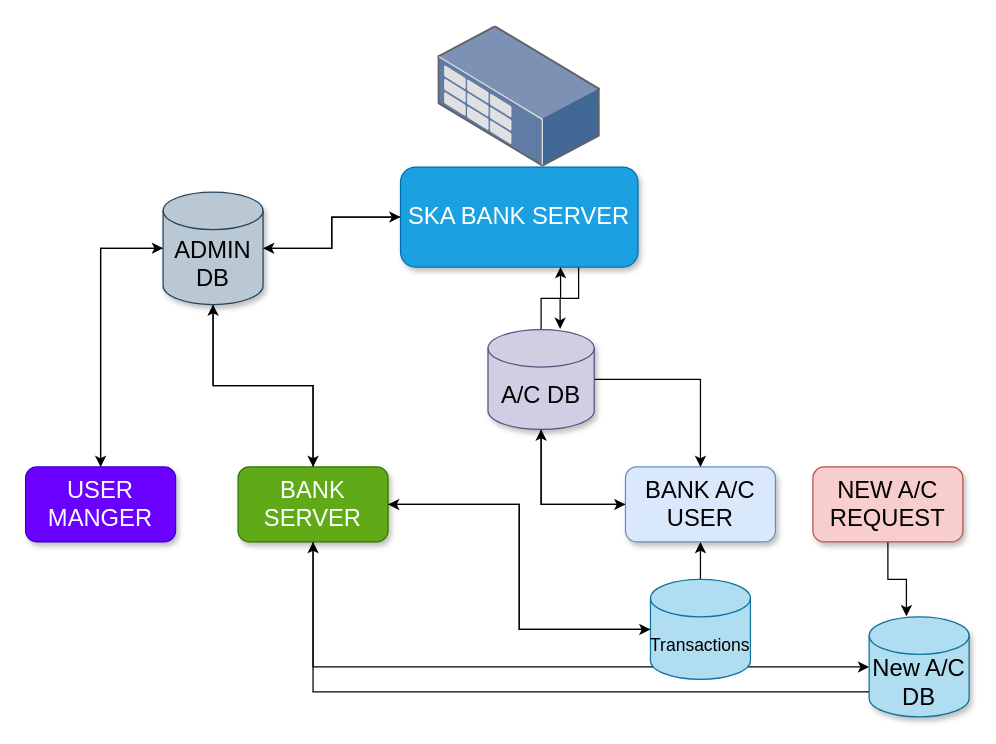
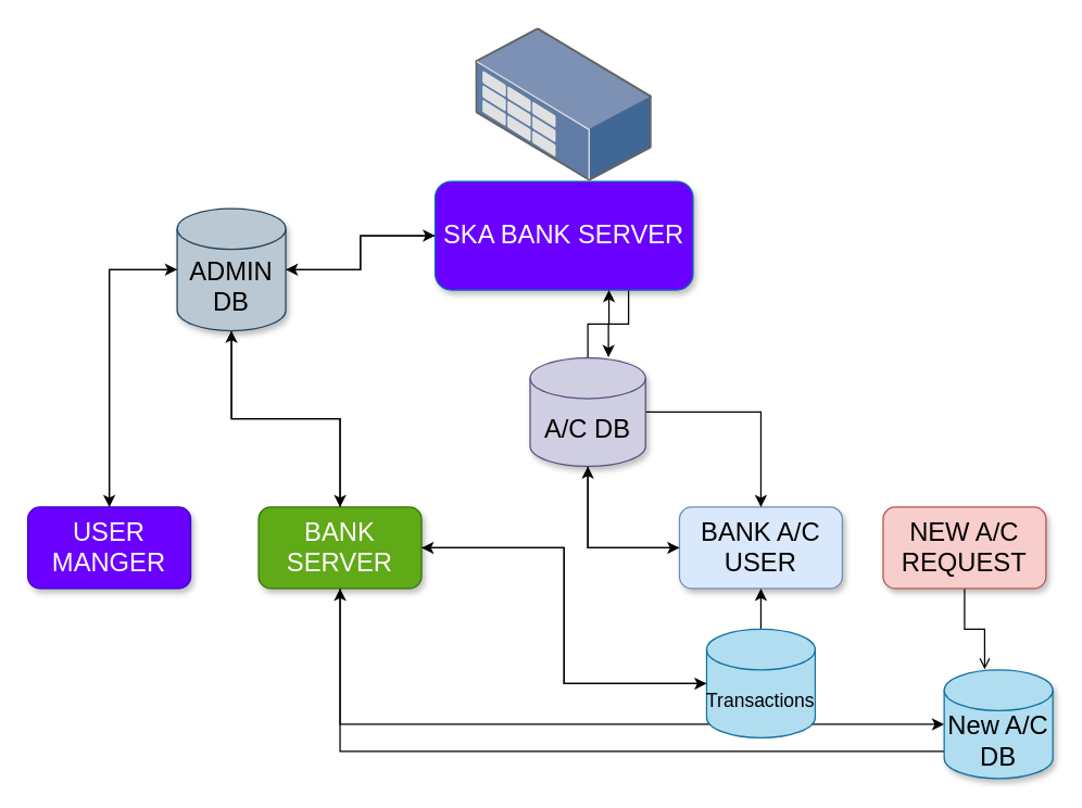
  <mxCell id="0" />
  <mxCell id="1" parent="0" />
  <mxCell id="2" style="edgeStyle=orthogonalEdgeStyle;rounded=0;orthogonalLoop=1;jettySize=auto;html=1;entryX=1;entryY=0.5;entryDx=0;entryDy=0;entryPerimeter=0;fontSize=19;" parent="1" source="4" target="18" edge="1"><mxGeometry relative="1" as="geometry" /></mxCell>
  <mxCell id="3" style="edgeStyle=orthogonalEdgeStyle;rounded=0;orthogonalLoop=1;jettySize=auto;html=1;exitX=0.75;exitY=1;exitDx=0;exitDy=0;entryX=0.679;entryY=-0.006;entryDx=0;entryDy=0;entryPerimeter=0;fontSize=19;" parent="1" source="4" target="22" edge="1"><mxGeometry relative="1" as="geometry" /></mxCell>
- <mxCell id="4" value="&lt;font style=&quot;font-size: 19px;&quot;&gt;SKA BANK SERVER&lt;/font&gt;" style="rounded=1;whiteSpace=wrap;html=1;shadow=1;glass=0;fillColor=#1ba1e2;strokeColor=#006EAF;fontColor=#ffffff;" parent="1" vertex="1"><mxGeometry x="320" y="133" width="190" height="80" as="geometry" /></mxCell>
+ <mxCell id="4" value="&lt;font style=&quot;font-size: 19px;&quot;&gt;SKA BANK SERVER&lt;/font&gt;" style="rounded=1;whiteSpace=wrap;html=1;shadow=1;glass=0;fillColor=#6a00ff;strokeColor=#006EAF;fontColor=#ffffff;" parent="1" vertex="1"><mxGeometry x="320" y="133" width="190" height="80" as="geometry" /></mxCell>
  <mxCell id="5" style="edgeStyle=orthogonalEdgeStyle;rounded=0;orthogonalLoop=1;jettySize=auto;html=1;exitX=0.5;exitY=0;exitDx=0;exitDy=0;entryX=0.5;entryY=1;entryDx=0;entryDy=0;entryPerimeter=0;fontSize=19;" parent="1" source="8" target="18" edge="1"><mxGeometry relative="1" as="geometry" /></mxCell>
  <mxCell id="6" style="edgeStyle=orthogonalEdgeStyle;rounded=0;orthogonalLoop=1;jettySize=auto;html=1;exitX=0.5;exitY=1;exitDx=0;exitDy=0;entryX=0;entryY=0.5;entryDx=0;entryDy=0;entryPerimeter=0;fontSize=19;" parent="1" source="8" target="24" edge="1"><mxGeometry relative="1" as="geometry" /></mxCell>
  <mxCell id="7" style="edgeStyle=orthogonalEdgeStyle;rounded=0;orthogonalLoop=1;jettySize=auto;html=1;entryX=0;entryY=0.5;entryDx=0;entryDy=0;entryPerimeter=0;" edge="1" parent="1" source="8" target="28"><mxGeometry relative="1" as="geometry" /></mxCell>
  <mxCell id="8" value="BANK SERVER" style="rounded=1;whiteSpace=wrap;html=1;shadow=1;glass=0;fontSize=19;fillColor=#60a917;fontColor=#ffffff;strokeColor=#2D7600;" parent="1" vertex="1"><mxGeometry x="190" y="373" width="120" height="60" as="geometry" /></mxCell>
  <mxCell id="9" style="edgeStyle=orthogonalEdgeStyle;rounded=0;orthogonalLoop=1;jettySize=auto;html=1;exitX=0;exitY=0.5;exitDx=0;exitDy=0;entryX=0.5;entryY=0;entryDx=0;entryDy=0;fontSize=19;exitPerimeter=0;" parent="1" source="18" target="11" edge="1"><mxGeometry relative="1" as="geometry" /></mxCell>
  <mxCell id="10" style="edgeStyle=orthogonalEdgeStyle;rounded=0;orthogonalLoop=1;jettySize=auto;html=1;entryX=0;entryY=0.5;entryDx=0;entryDy=0;entryPerimeter=0;fontSize=19;" parent="1" source="11" target="18" edge="1"><mxGeometry relative="1" as="geometry" /></mxCell>
  <mxCell id="11" value="USER MANGER" style="rounded=1;whiteSpace=wrap;html=1;shadow=1;glass=0;fontSize=19;fillColor=#6a00ff;fontColor=#ffffff;strokeColor=#3700CC;" parent="1" vertex="1"><mxGeometry x="20" y="373" width="120" height="60" as="geometry" /></mxCell>
  <mxCell id="12" style="edgeStyle=orthogonalEdgeStyle;rounded=0;orthogonalLoop=1;jettySize=auto;html=1;fontSize=19;" parent="1" source="13" target="22" edge="1"><mxGeometry relative="1" as="geometry" /></mxCell>
  <mxCell id="13" value="BANK A/C USER" style="rounded=1;whiteSpace=wrap;html=1;shadow=1;glass=0;fontSize=19;fillColor=#dae8fc;strokeColor=#6c8ebf;" parent="1" vertex="1"><mxGeometry x="500" y="373" width="120" height="60" as="geometry" /></mxCell>
- <mxCell id="14" style="edgeStyle=orthogonalEdgeStyle;rounded=0;orthogonalLoop=1;jettySize=auto;html=1;exitX=0.5;exitY=1;exitDx=0;exitDy=0;entryX=0.373;entryY=-0.006;entryDx=0;entryDy=0;entryPerimeter=0;fontSize=19;" parent="1" source="15" target="24" edge="1"><mxGeometry relative="1" as="geometry" /></mxCell>
+ <mxCell id="14" style="edgeStyle=orthogonalEdgeStyle;rounded=0;orthogonalLoop=1;jettySize=auto;html=1;exitX=0.5;exitY=1;exitDx=0;exitDy=0;entryX=0.373;entryY=-0.006;entryDx=0;entryDy=0;entryPerimeter=0;fontSize=19;endArrow=open;" parent="1" source="15" target="24" edge="1"><mxGeometry relative="1" as="geometry" /></mxCell>
  <mxCell id="15" value="NEW A/C REQUEST" style="rounded=1;whiteSpace=wrap;html=1;shadow=1;glass=0;fontSize=19;fillColor=#f8cecc;strokeColor=#b85450;" parent="1" vertex="1"><mxGeometry x="650" y="373" width="120" height="60" as="geometry" /></mxCell>
  <mxCell id="16" style="edgeStyle=orthogonalEdgeStyle;rounded=0;orthogonalLoop=1;jettySize=auto;html=1;entryX=0;entryY=0.5;entryDx=0;entryDy=0;fontSize=19;" parent="1" source="18" target="4" edge="1"><mxGeometry relative="1" as="geometry" /></mxCell>
  <mxCell id="17" style="edgeStyle=orthogonalEdgeStyle;rounded=0;orthogonalLoop=1;jettySize=auto;html=1;exitX=0.5;exitY=1;exitDx=0;exitDy=0;exitPerimeter=0;entryX=0.5;entryY=0;entryDx=0;entryDy=0;fontSize=19;" parent="1" source="18" target="8" edge="1"><mxGeometry relative="1" as="geometry" /></mxCell>
  <mxCell id="18" value="ADMIN DB" style="shape=cylinder3;whiteSpace=wrap;html=1;boundedLbl=1;backgroundOutline=1;size=15;shadow=1;glass=0;fontSize=19;fillColor=#bac8d3;strokeColor=#23445d;" parent="1" vertex="1"><mxGeometry x="130" y="153" width="80" height="90" as="geometry" /></mxCell>
  <mxCell id="19" style="edgeStyle=orthogonalEdgeStyle;rounded=0;orthogonalLoop=1;jettySize=auto;html=1;entryX=0.5;entryY=0;entryDx=0;entryDy=0;fontSize=19;" parent="1" source="22" target="13" edge="1"><mxGeometry relative="1" as="geometry" /></mxCell>
  <mxCell id="20" style="edgeStyle=orthogonalEdgeStyle;rounded=0;orthogonalLoop=1;jettySize=auto;html=1;exitX=0.5;exitY=0;exitDx=0;exitDy=0;exitPerimeter=0;entryX=0.674;entryY=1;entryDx=0;entryDy=0;entryPerimeter=0;fontSize=19;" parent="1" source="22" target="4" edge="1"><mxGeometry relative="1" as="geometry" /></mxCell>
  <mxCell id="21" style="edgeStyle=orthogonalEdgeStyle;rounded=0;orthogonalLoop=1;jettySize=auto;html=1;exitX=0.5;exitY=1;exitDx=0;exitDy=0;exitPerimeter=0;entryX=0;entryY=0.5;entryDx=0;entryDy=0;" edge="1" parent="1" source="22" target="13"><mxGeometry relative="1" as="geometry" /></mxCell>
  <mxCell id="22" value="A/C DB" style="shape=cylinder3;whiteSpace=wrap;html=1;boundedLbl=1;backgroundOutline=1;size=15;shadow=1;glass=0;fontSize=19;fillColor=#d0cee2;strokeColor=#56517e;" parent="1" vertex="1"><mxGeometry x="390" y="263" width="85" height="80" as="geometry" /></mxCell>
  <mxCell id="23" style="edgeStyle=orthogonalEdgeStyle;rounded=0;orthogonalLoop=1;jettySize=auto;html=1;entryX=0.5;entryY=1;entryDx=0;entryDy=0;fontSize=19;" parent="1" source="24" target="8" edge="1"><mxGeometry relative="1" as="geometry"><Array as="points"><mxPoint x="250" y="553" /></Array></mxGeometry></mxCell>
  <mxCell id="24" value="New A/C DB" style="shape=cylinder3;whiteSpace=wrap;html=1;boundedLbl=1;backgroundOutline=1;size=15;shadow=1;glass=0;fontSize=19;fillColor=#b1ddf0;strokeColor=#10739e;" parent="1" vertex="1"><mxGeometry x="695" y="493" width="80" height="80" as="geometry" /></mxCell>
  <mxCell id="25" value="" style="points=[];aspect=fixed;html=1;align=center;shadow=0;dashed=0;image;image=img/lib/allied_telesis/storage/Datacenter_Server_Rack_Storage_Unit_Small.svg;glass=0;fontSize=19;" parent="1" vertex="1"><mxGeometry x="350" y="20.14" width="130" height="112.86" as="geometry" /></mxCell>
  <mxCell id="26" value="" style="edgeStyle=orthogonalEdgeStyle;rounded=0;orthogonalLoop=1;jettySize=auto;html=1;" edge="1" parent="1" source="28" target="13"><mxGeometry relative="1" as="geometry" /></mxCell>
  <mxCell id="27" style="edgeStyle=orthogonalEdgeStyle;rounded=0;orthogonalLoop=1;jettySize=auto;html=1;exitX=0;exitY=0.5;exitDx=0;exitDy=0;exitPerimeter=0;entryX=1;entryY=0.5;entryDx=0;entryDy=0;" edge="1" parent="1" source="28" target="8"><mxGeometry relative="1" as="geometry" /></mxCell>
  <mxCell id="28" value="&lt;font style=&quot;font-size: 14px;&quot;&gt;Transactions&lt;/font&gt;" style="shape=cylinder3;whiteSpace=wrap;html=1;boundedLbl=1;backgroundOutline=1;size=15;fillColor=#b1ddf0;strokeColor=#10739e;" vertex="1" parent="1"><mxGeometry x="520" y="463" width="80" height="80" as="geometry" /></mxCell>
